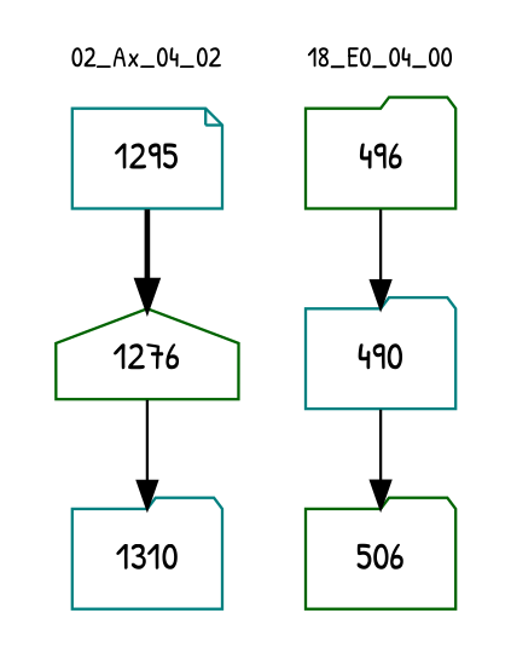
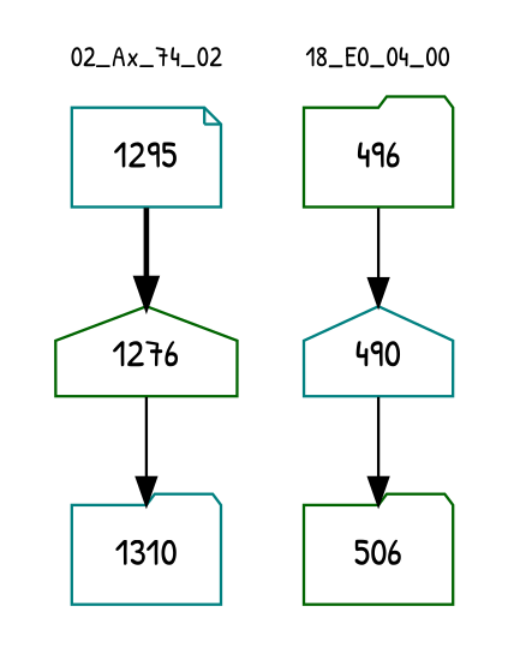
  digraph {
    fontname="Patrick Hand"
    node [color=teal fontname="Patrick Hand" shape=folder]
    edge [color=black fontname="Patrick Hand" style=solid]
    n1 [label=1295 shape=note]
    n2 [color=darkgreen label=1276 shape=house]
    n3 [label=1310]
    n4 [color=darkgreen label=496]
-   n5 [label=490]
+   n5 [label=490 shape=house]
    n6 [color=darkgreen label=506]
    subgraph cluster_1 {
      color=white
      fontsize=10
-     label="02_Ax_04_02"
+     label="02_Ax_74_02"
      n1
      n2
      n3
    }
    subgraph cluster_2 {
      color=white
      fontsize=10
      label="18_E0_04_00"
      n4
      n5
      n6
    }
    n1 -> n2 [style=bold]
    n2 -> n3
    n4 -> n5
    n5 -> n6
  }
